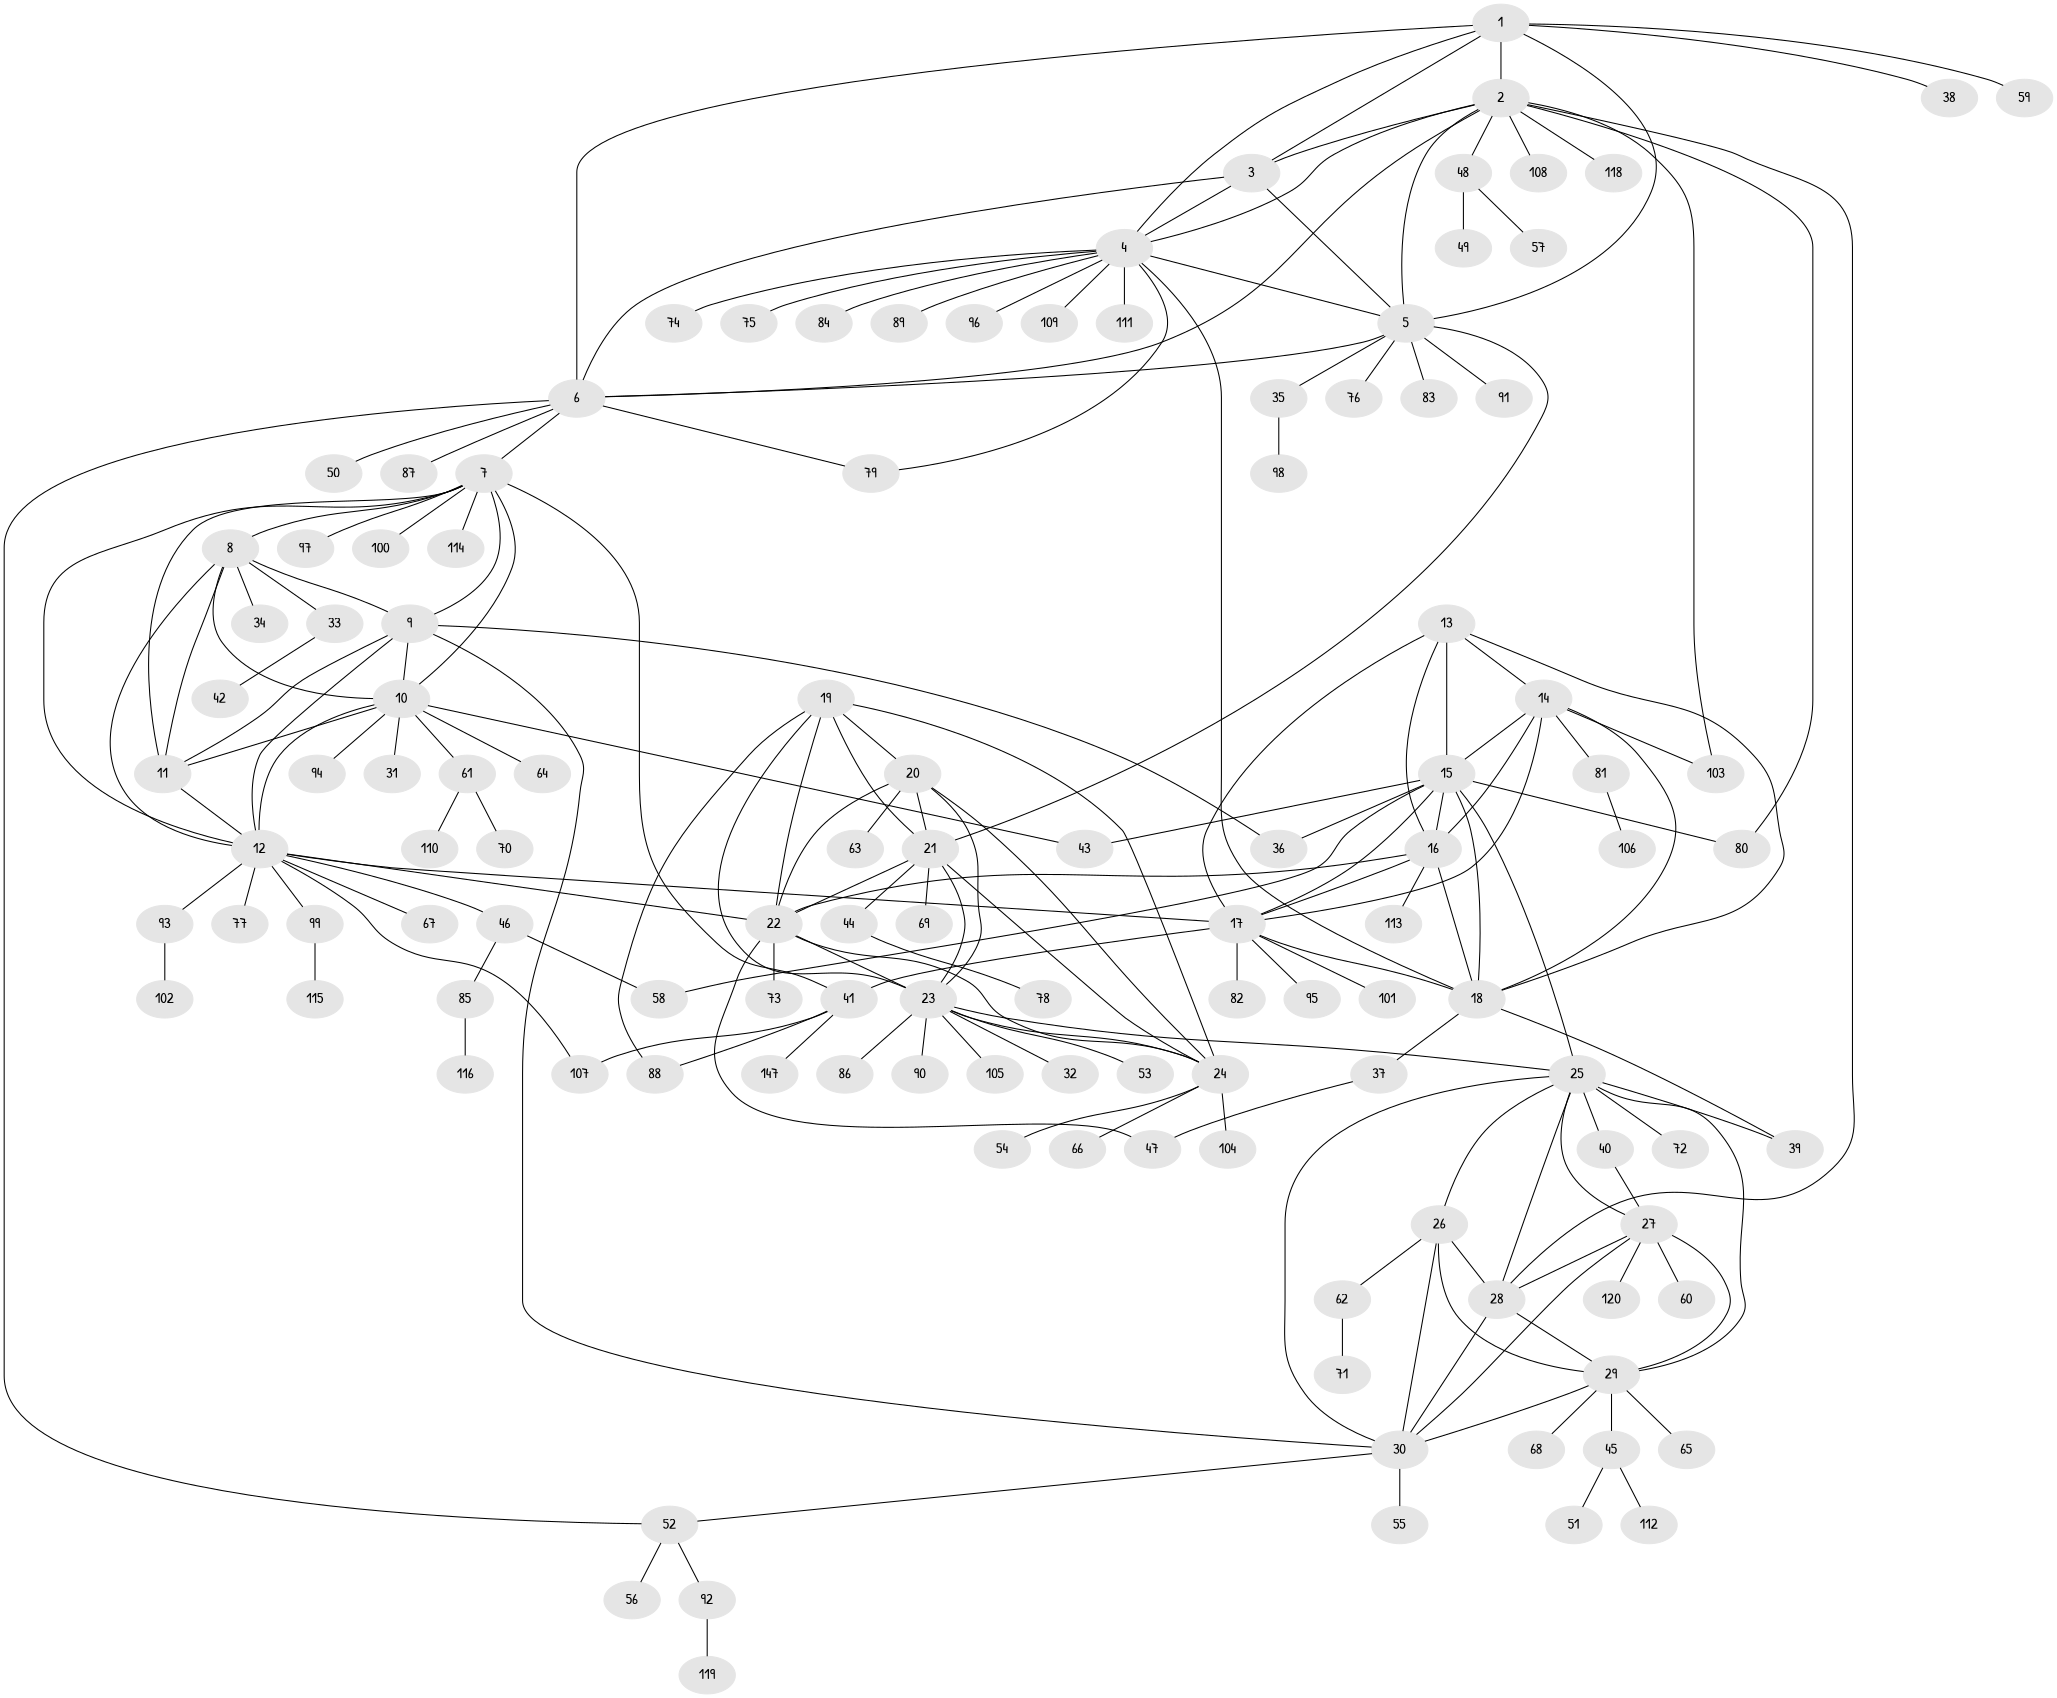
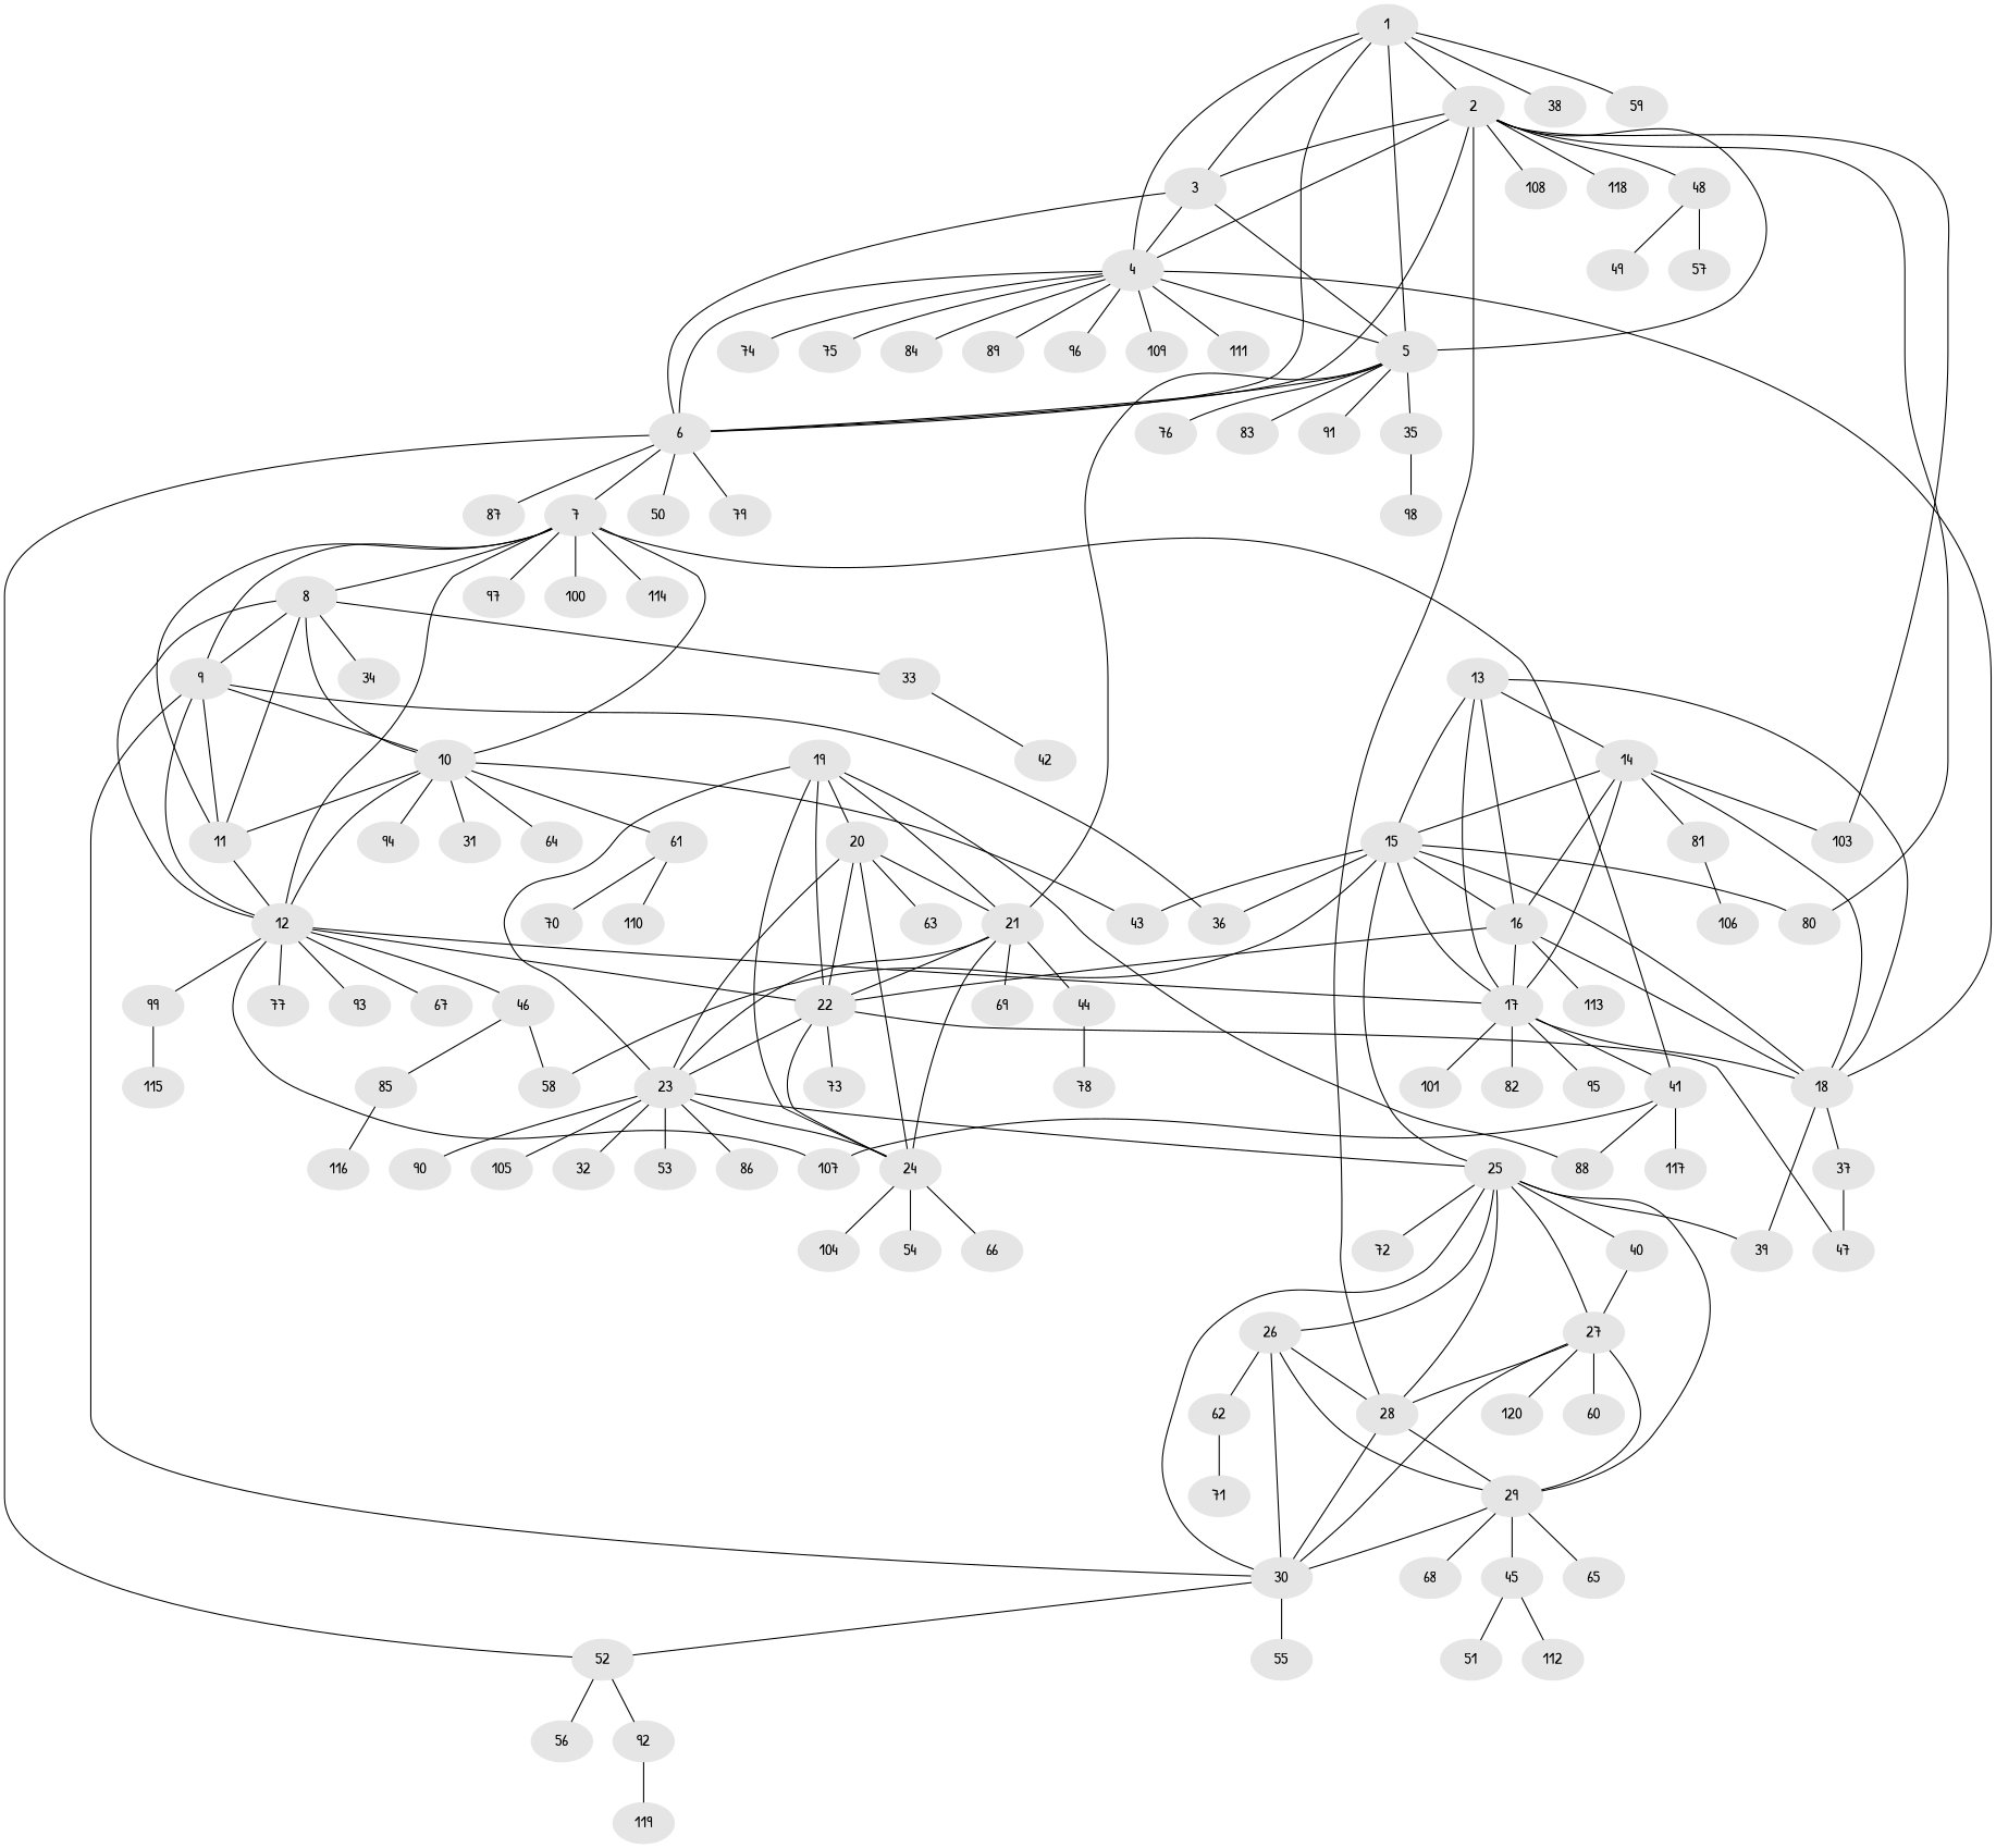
  graph {
    fontname="Patrick Hand"
    node [color=gray90 fontname="Patrick Hand" style=filled]
    edge [fontname="Patrick Hand"]
    1
    2
    3
    4
    5
    6
    38
    59
    28
    48
    80
    103
    108
    118
    18
    74
    75
    84
    89
    96
    109
    111
    21
    35
    76
    83
    91
    7
    50
    52
    79
    87
    30
    29
    49
    57
    37
    39
    22
    23
    24
    44
    69
    98
    8
    9
    10
    11
    12
    41
    97
    100
    114
    56
    92
    33
    34
    36
    31
    43
    61
    64
    94
    17
    46
    67
    77
    93
    99
    107
    88
-   117 [label=147]
+   117
    42
    55
    70
    110
    82
    95
    101
    47
    73
    58
    85
-   102
    115
    13
    14
    15
    16
    81
    25
    113
    106
    26
    27
    40
    72
    19
    20
    63
    32
    53
    86
    90
    105
    54
    66
    104
    78
    62
    60
    120
    45
    65
    68
    71
    51
    112
    116
    119
    1 -- 2
    1 -- 3
    1 -- 4
    1 -- 5
    1 -- 6
    1 -- 38
    1 -- 59
    2 -- 3
    2 -- 4
    2 -- 5
    2 -- 6
    2 -- 28
    2 -- 48
    2 -- 80
    2 -- 103
    2 -- 108
    2 -- 118
    3 -- 4
    3 -- 5
    3 -- 6
    4 -- 5
-   4 -- 79
+   4 -- 6
    4 -- 18
    4 -- 74
    4 -- 75
    4 -- 84
    4 -- 89
    4 -- 96
    4 -- 109
    4 -- 111
    5 -- 6
    5 -- 21
    5 -- 35
    5 -- 76
    5 -- 83
    5 -- 91
    6 -- 7
    6 -- 50
    6 -- 52
    6 -- 79
    6 -- 87
    28 -- 30
    28 -- 29
    48 -- 49
    48 -- 57
    18 -- 37
    18 -- 39
    21 -- 22
    21 -- 23
    21 -- 24
    21 -- 44
    21 -- 69
    35 -- 98
    7 -- 8
    7 -- 9
    7 -- 10
    7 -- 11
    7 -- 12
    7 -- 41
    7 -- 97
    7 -- 100
    7 -- 114
    52 -- 56
    52 -- 92
    30 -- 52
    30 -- 55
    29 -- 30
    29 -- 45
    29 -- 65
    29 -- 68
    37 -- 47
    22 -- 23
    22 -- 24
    22 -- 47
    22 -- 73
    23 -- 24
    23 -- 25
    23 -- 32
    23 -- 53
    23 -- 86
    23 -- 90
    23 -- 105
    24 -- 54
    24 -- 66
    24 -- 104
    44 -- 78
    8 -- 9
    8 -- 10
    8 -- 11
    8 -- 12
    8 -- 33
    8 -- 34
    9 -- 30
    9 -- 10
    9 -- 11
    9 -- 12
    9 -- 36
    10 -- 11
    10 -- 12
    10 -- 31
    10 -- 43
    10 -- 61
    10 -- 64
    10 -- 94
    11 -- 12
    12 -- 22
    12 -- 17
    12 -- 46
    12 -- 67
    12 -- 77
    12 -- 93
    12 -- 99
    12 -- 107
    41 -- 107
    41 -- 88
    41 -- 117
    92 -- 119
    33 -- 42
    61 -- 70
    61 -- 110
    17 -- 18
    17 -- 41
    17 -- 82
    17 -- 95
    17 -- 101
    46 -- 58
    46 -- 85
-   93 -- 102
    99 -- 115
    85 -- 116
    13 -- 18
    13 -- 17
    13 -- 14
    13 -- 15
    13 -- 16
    14 -- 103
    14 -- 18
    14 -- 17
    14 -- 15
    14 -- 16
    14 -- 81
    15 -- 80
    15 -- 18
    15 -- 36
    15 -- 43
    15 -- 17
    15 -- 58
    15 -- 16
    15 -- 25
    16 -- 18
    16 -- 22
    16 -- 17
    16 -- 113
    81 -- 106
    25 -- 28
    25 -- 30
    25 -- 29
    25 -- 39
    25 -- 26
    25 -- 27
    25 -- 40
    25 -- 72
    26 -- 28
    26 -- 30
    26 -- 29
    26 -- 62
    27 -- 28
    27 -- 30
    27 -- 29
    27 -- 60
    27 -- 120
    40 -- 27
    19 -- 21
    19 -- 22
    19 -- 23
    19 -- 24
    19 -- 88
    19 -- 20
    20 -- 21
    20 -- 22
    20 -- 23
    20 -- 24
    20 -- 63
    62 -- 71
    45 -- 51
    45 -- 112
  }
